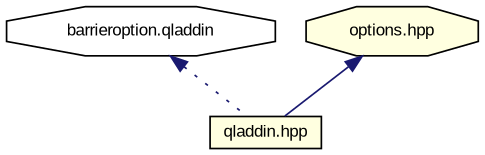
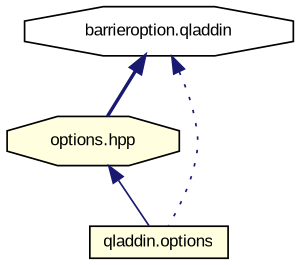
  digraph {
    fontname="Liberation Sans"
    node [color=black fillcolor=lightyellow fontname="Liberation Sans" fontsize=10 shape=octagon style=filled]
    edge [color=midnightblue dir=back fontname="Liberation Sans" fontsize=10 labelfontname=Helvetica labelfontsize=10]
    n1 [fillcolor=white fontcolor=black height=0.2 label="barrieroption.qladdin" width=0.4]
    n2 [height=0.2 label="options.hpp" width=0.4]
-   n3 [height=0.2 label="qladdin.hpp" shape=box width=0.4]
+   n3 [height=0.2 label="qladdin.options" shape=box width=0.4]
+   n1 -> n2 [style=bold]
    n1 -> n3 [style=dotted]
    n2 -> n3 [style=solid]
  }
